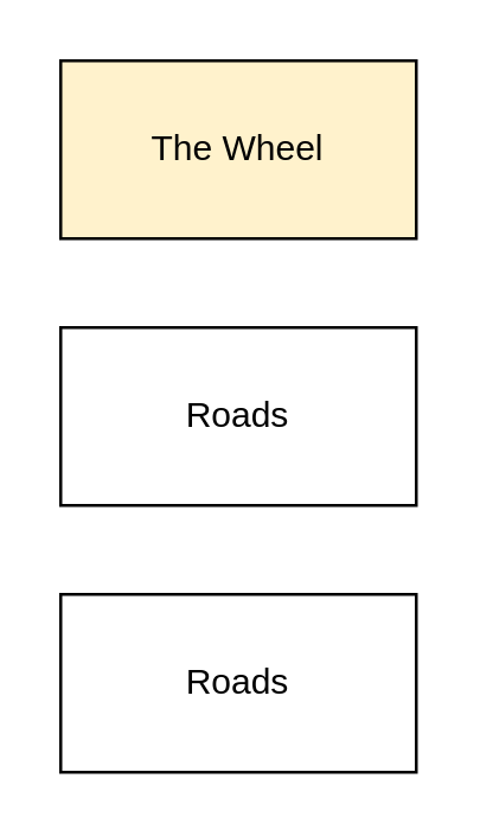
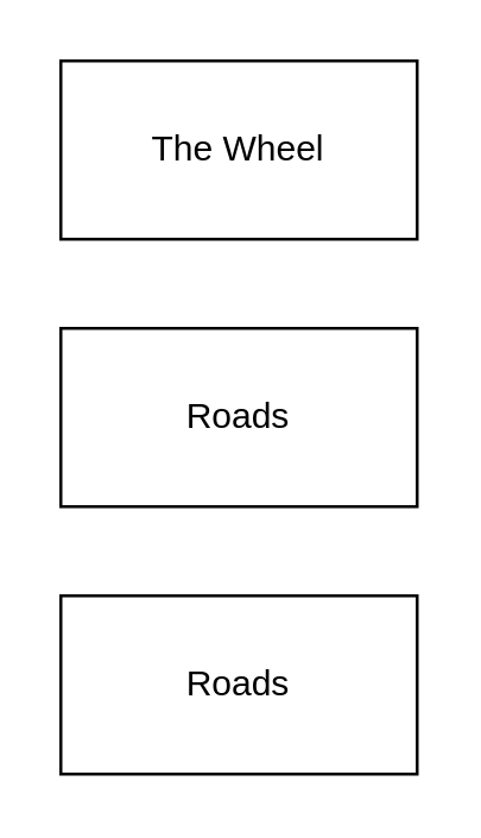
  <mxCell id="0" />
  <mxCell id="1" parent="0" />
- <mxCell id="2" value="The Wheel" style="rounded=0;whiteSpace=wrap;html=1;fillColor=#fff2cc;" vertex="1" parent="1"><mxGeometry x="20" y="20" width="120" height="60" as="geometry" /></mxCell>
+ <mxCell id="2" value="The Wheel" style="rounded=0;whiteSpace=wrap;html=1;" vertex="1" parent="1"><mxGeometry x="20" y="20" width="120" height="60" as="geometry" /></mxCell>
  <mxCell id="3" value="Roads" style="rounded=0;whiteSpace=wrap;html=1;" vertex="1" parent="1"><mxGeometry x="20" y="110" width="120" height="60" as="geometry" /></mxCell>
  <mxCell id="4" value="Roads" style="rounded=0;whiteSpace=wrap;html=1;" vertex="1" parent="1"><mxGeometry x="20" y="200" width="120" height="60" as="geometry" /></mxCell>
